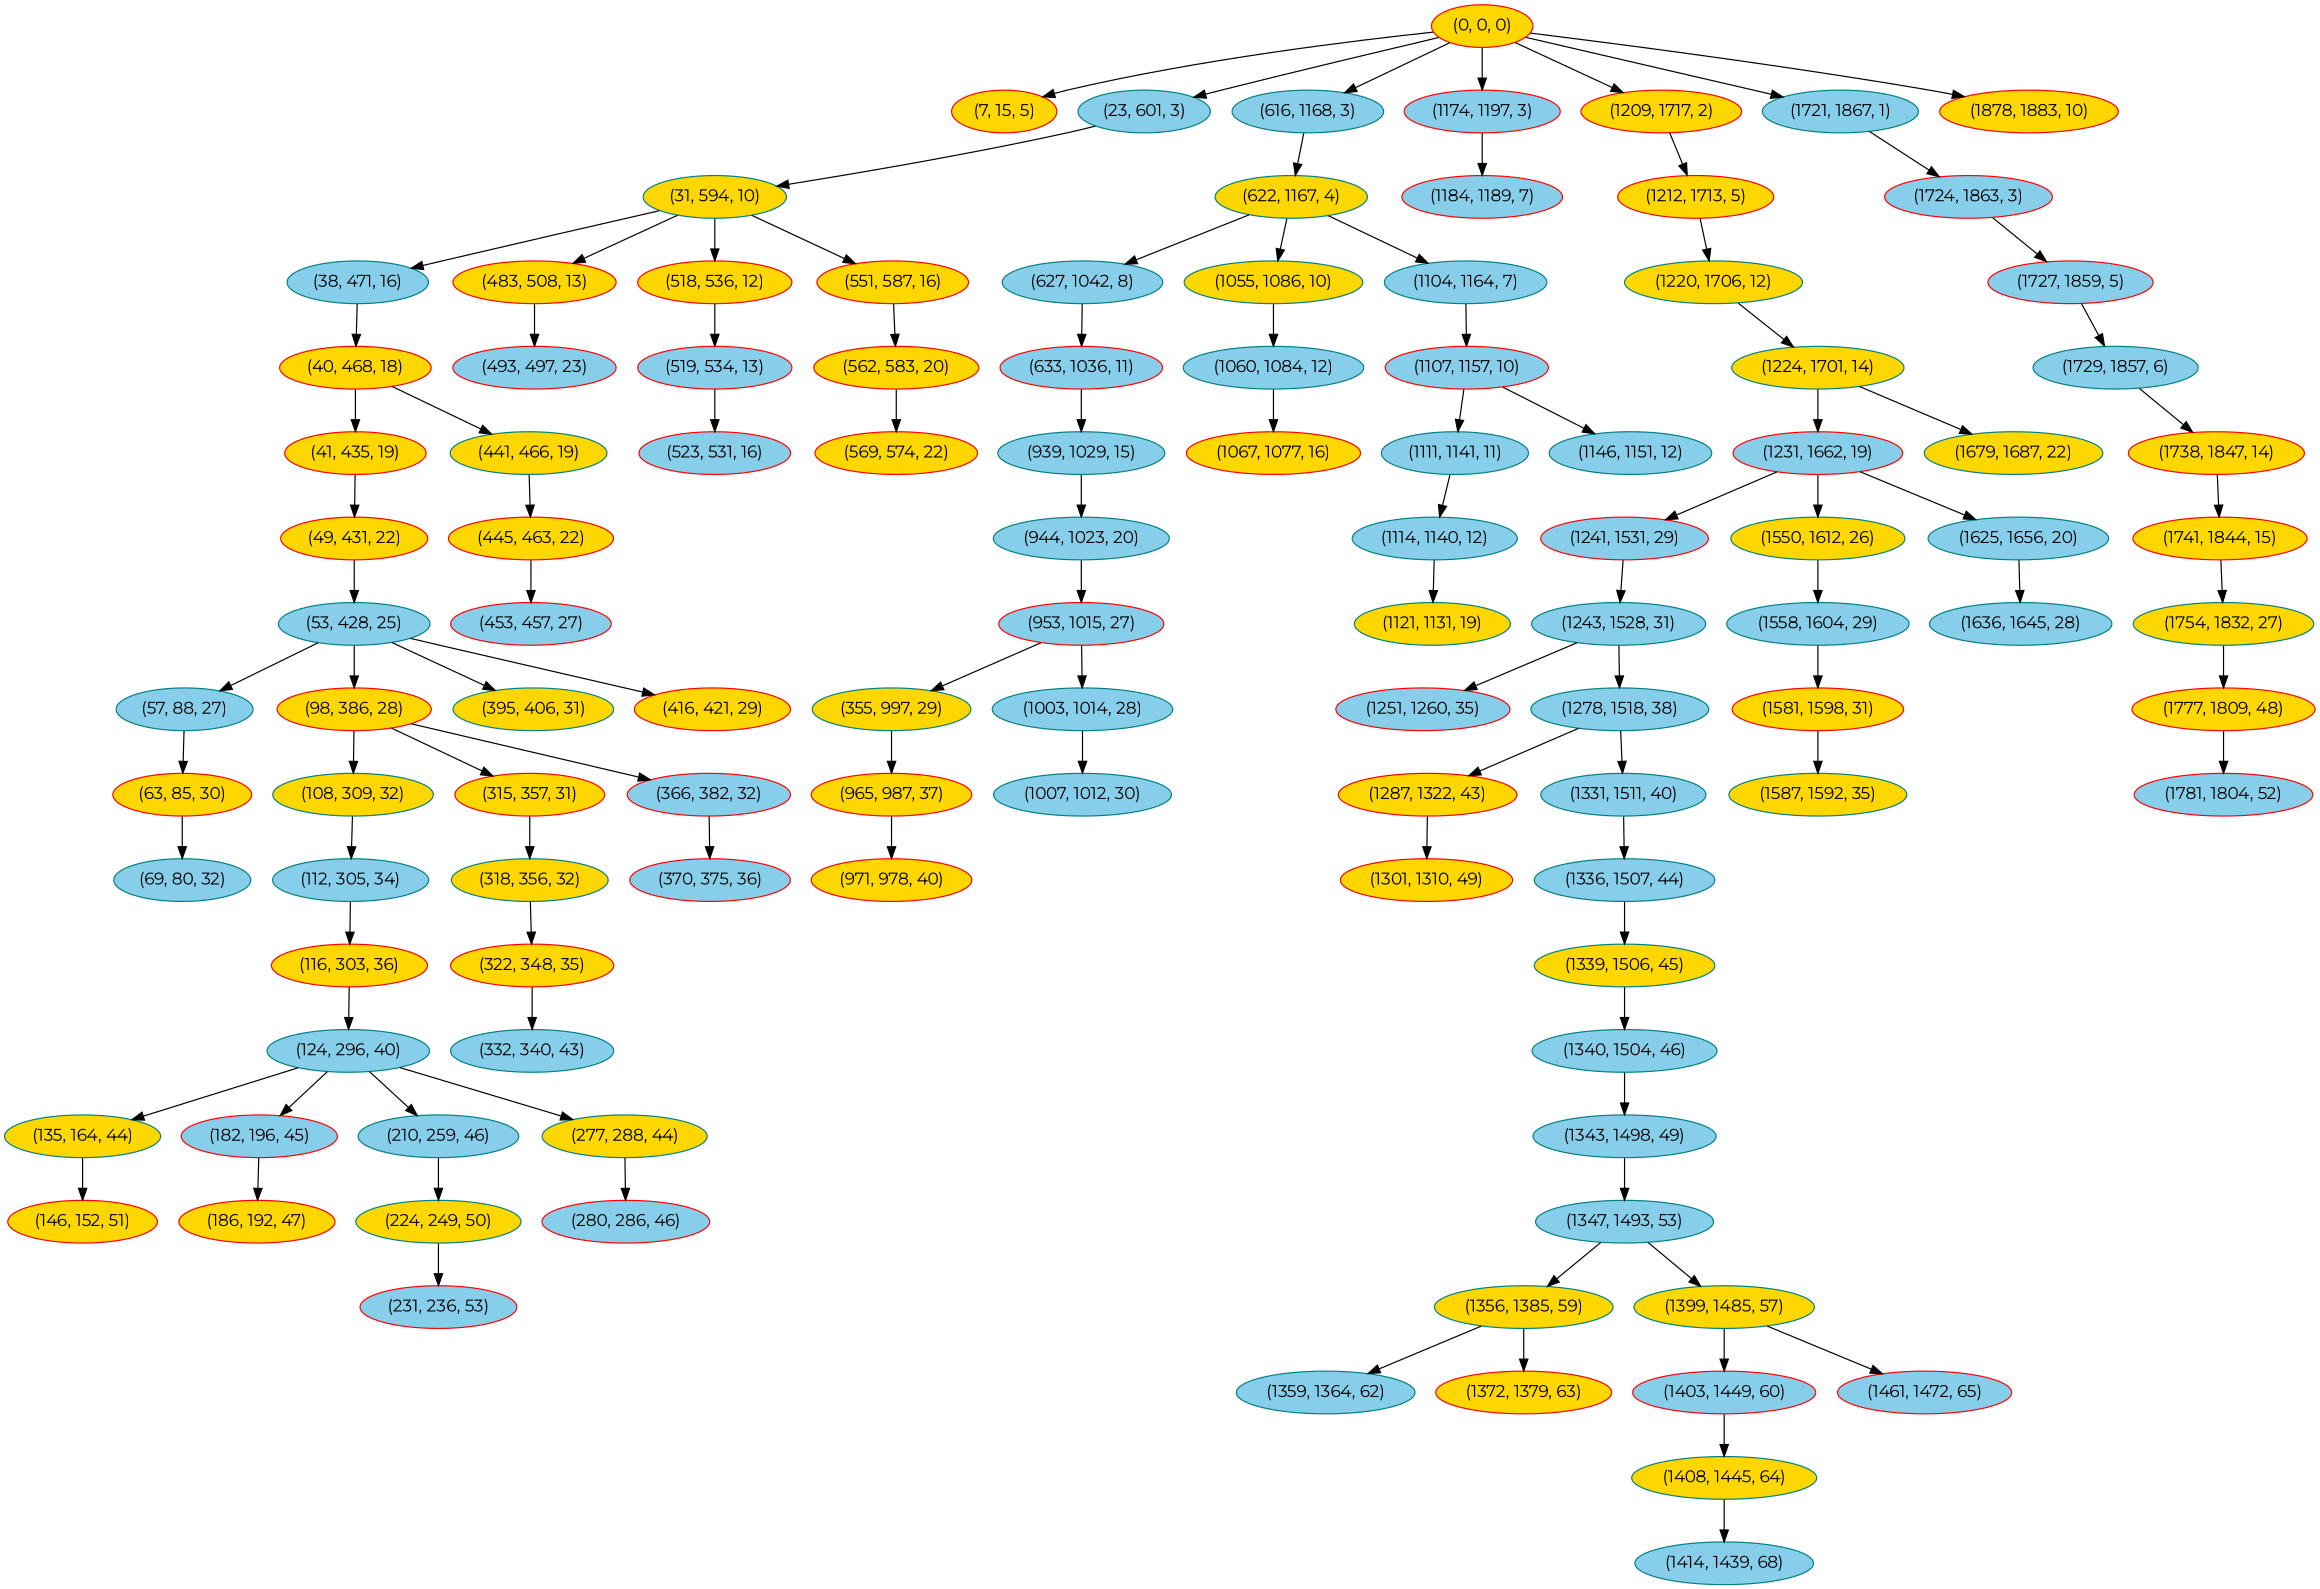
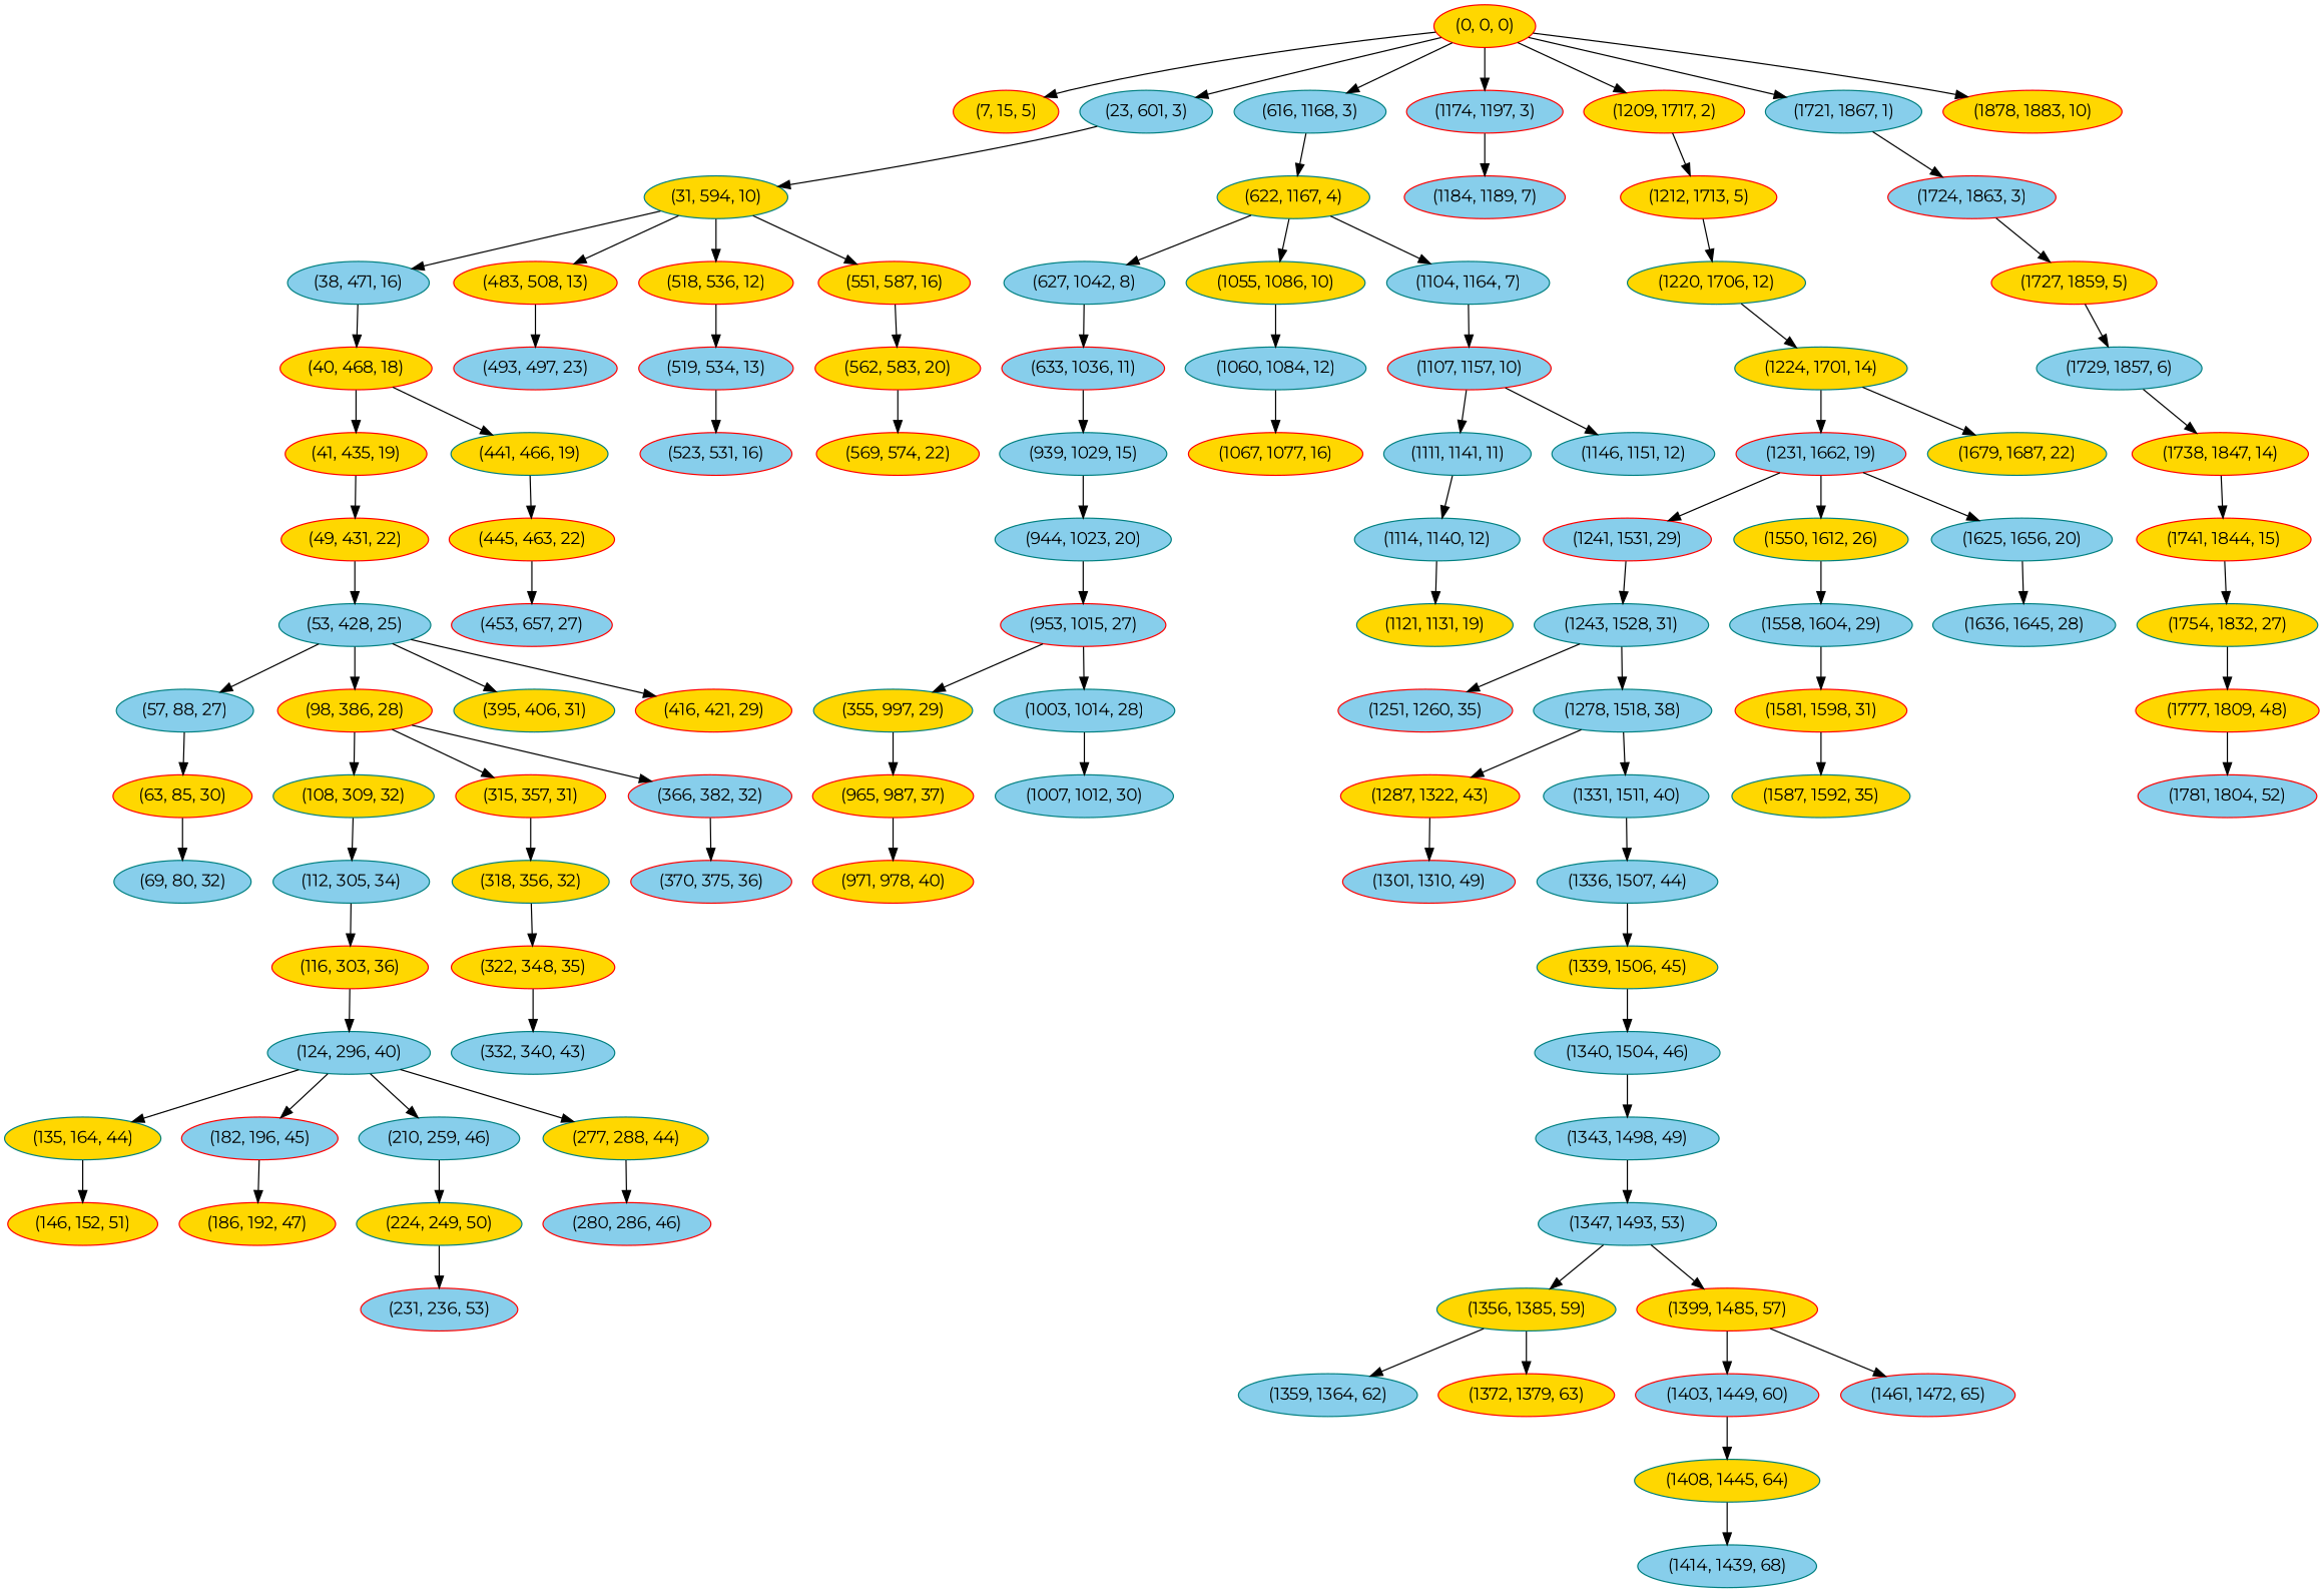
  digraph {
    fontname=Montserrat
    node [color=teal fillcolor=gold fontname=Montserrat style=filled]
    edge [fontname=Montserrat]
    "(0, 0, 0)" [color=red]
    "(7, 15, 5)" [color=red]
    "(23, 601, 3)" [fillcolor=skyblue]
    "(616, 1168, 3)" [fillcolor=skyblue]
    "(1174, 1197, 3)" [color=red fillcolor=skyblue]
    "(1209, 1717, 2)" [color=red]
    "(1721, 1867, 1)" [fillcolor=skyblue]
    "(1878, 1883, 10)" [color=red]
    "(31, 594, 10)"
    "(622, 1167, 4)"
    "(1184, 1189, 7)" [color=red fillcolor=skyblue]
    "(1212, 1713, 5)" [color=red]
    "(1724, 1863, 3)" [color=red fillcolor=skyblue]
    "(38, 471, 16)" [fillcolor=skyblue]
    "(483, 508, 13)" [color=red]
    "(518, 536, 12)" [color=red]
    "(551, 587, 16)" [color=red]
    "(40, 468, 18)" [color=red]
    "(493, 497, 23)" [color=red fillcolor=skyblue]
    "(519, 534, 13)" [color=red fillcolor=skyblue]
    "(562, 583, 20)" [color=red]
    "(41, 435, 19)" [color=red]
    "(441, 466, 19)"
    "(49, 431, 22)" [color=red]
    "(445, 463, 22)" [color=red]
    "(53, 428, 25)" [fillcolor=skyblue]
    "(57, 88, 27)" [fillcolor=skyblue]
    "(98, 386, 28)" [color=red]
    "(395, 406, 31)"
    "(416, 421, 29)" [color=red]
    "(63, 85, 30)" [color=red]
    "(108, 309, 32)"
    "(315, 357, 31)" [color=red]
    "(366, 382, 32)" [color=red fillcolor=skyblue]
    "(69, 80, 32)" [fillcolor=skyblue]
    "(112, 305, 34)" [fillcolor=skyblue]
    "(318, 356, 32)"
    "(370, 375, 36)" [color=red fillcolor=skyblue]
    "(116, 303, 36)" [color=red]
    "(124, 296, 40)" [fillcolor=skyblue]
    "(135, 164, 44)"
    "(182, 196, 45)" [color=red fillcolor=skyblue]
    "(210, 259, 46)" [fillcolor=skyblue]
    "(277, 288, 44)"
    "(146, 152, 51)" [color=red]
    "(186, 192, 47)" [color=red]
    "(224, 249, 50)"
    "(280, 286, 46)" [color=red fillcolor=skyblue]
    "(231, 236, 53)" [color=red fillcolor=skyblue]
    "(322, 348, 35)" [color=red]
    "(332, 340, 43)" [fillcolor=skyblue]
-   "(453, 457, 27)" [color=red fillcolor=skyblue]
+   "(453, 457, 27)" [color=red fillcolor=skyblue label="(453, 657, 27)"]
    "(523, 531, 16)" [color=red fillcolor=skyblue]
    "(569, 574, 22)" [color=red]
    "(627, 1042, 8)" [fillcolor=skyblue]
    "(1055, 1086, 10)"
    "(1104, 1164, 7)" [fillcolor=skyblue]
    "(633, 1036, 11)" [color=red fillcolor=skyblue]
    "(1060, 1084, 12)" [fillcolor=skyblue]
    "(1107, 1157, 10)" [color=red fillcolor=skyblue]
    "(939, 1029, 15)" [fillcolor=skyblue]
    "(944, 1023, 20)" [fillcolor=skyblue]
    "(953, 1015, 27)" [color=red fillcolor=skyblue]
    n64 [label="(355, 997, 29)"]
    "(1003, 1014, 28)" [fillcolor=skyblue]
    "(965, 987, 37)" [color=red]
    "(1007, 1012, 30)" [fillcolor=skyblue]
    "(971, 978, 40)" [color=red]
    "(1067, 1077, 16)" [color=red]
    "(1111, 1141, 11)" [fillcolor=skyblue]
    "(1146, 1151, 12)" [fillcolor=skyblue]
    "(1114, 1140, 12)" [fillcolor=skyblue]
    "(1121, 1131, 19)"
    "(1220, 1706, 12)"
    "(1224, 1701, 14)"
    "(1231, 1662, 19)" [color=red fillcolor=skyblue]
    "(1679, 1687, 22)"
    "(1241, 1531, 29)" [color=red fillcolor=skyblue]
    "(1550, 1612, 26)"
    "(1625, 1656, 20)" [fillcolor=skyblue]
    "(1243, 1528, 31)" [fillcolor=skyblue]
    "(1558, 1604, 29)" [fillcolor=skyblue]
    "(1636, 1645, 28)" [fillcolor=skyblue]
    "(1251, 1260, 35)" [color=red fillcolor=skyblue]
    "(1278, 1518, 38)" [fillcolor=skyblue]
    "(1287, 1322, 43)" [color=red]
    "(1331, 1511, 40)" [fillcolor=skyblue]
-   "(1301, 1310, 49)" [color=red]
+   "(1301, 1310, 49)" [color=red fillcolor=skyblue]
    "(1336, 1507, 44)" [fillcolor=skyblue]
    "(1339, 1506, 45)"
    "(1340, 1504, 46)" [fillcolor=skyblue]
    "(1343, 1498, 49)" [fillcolor=skyblue]
    "(1347, 1493, 53)" [fillcolor=skyblue]
    "(1356, 1385, 59)"
-   "(1399, 1485, 57)"
+   "(1399, 1485, 57)" [color=red]
    "(1359, 1364, 62)" [fillcolor=skyblue]
    "(1372, 1379, 63)" [color=red]
    "(1403, 1449, 60)" [color=red fillcolor=skyblue]
    "(1461, 1472, 65)" [color=red fillcolor=skyblue]
    "(1408, 1445, 64)"
    "(1414, 1439, 68)" [fillcolor=skyblue]
    "(1581, 1598, 31)" [color=red]
    "(1587, 1592, 35)"
-   "(1727, 1859, 5)" [color=red fillcolor=skyblue]
+   "(1727, 1859, 5)" [color=red]
    "(1729, 1857, 6)" [fillcolor=skyblue]
    "(1738, 1847, 14)" [color=red]
    "(1741, 1844, 15)" [color=red]
    "(1754, 1832, 27)"
    "(1777, 1809, 48)" [color=red]
    "(1781, 1804, 52)" [color=red fillcolor=skyblue]
    "(0, 0, 0)" -> "(7, 15, 5)"
    "(0, 0, 0)" -> "(23, 601, 3)"
    "(0, 0, 0)" -> "(616, 1168, 3)"
    "(0, 0, 0)" -> "(1174, 1197, 3)"
    "(0, 0, 0)" -> "(1209, 1717, 2)"
    "(0, 0, 0)" -> "(1721, 1867, 1)"
    "(0, 0, 0)" -> "(1878, 1883, 10)"
    "(23, 601, 3)" -> "(31, 594, 10)"
    "(616, 1168, 3)" -> "(622, 1167, 4)"
    "(1174, 1197, 3)" -> "(1184, 1189, 7)"
    "(1209, 1717, 2)" -> "(1212, 1713, 5)"
    "(1721, 1867, 1)" -> "(1724, 1863, 3)"
    "(31, 594, 10)" -> "(38, 471, 16)"
    "(31, 594, 10)" -> "(483, 508, 13)"
    "(31, 594, 10)" -> "(518, 536, 12)"
    "(31, 594, 10)" -> "(551, 587, 16)"
    "(622, 1167, 4)" -> "(627, 1042, 8)"
    "(622, 1167, 4)" -> "(1055, 1086, 10)"
    "(622, 1167, 4)" -> "(1104, 1164, 7)"
    "(1212, 1713, 5)" -> "(1220, 1706, 12)"
    "(1724, 1863, 3)" -> "(1727, 1859, 5)"
    "(38, 471, 16)" -> "(40, 468, 18)"
    "(483, 508, 13)" -> "(493, 497, 23)"
    "(518, 536, 12)" -> "(519, 534, 13)"
    "(551, 587, 16)" -> "(562, 583, 20)"
    "(40, 468, 18)" -> "(41, 435, 19)"
    "(40, 468, 18)" -> "(441, 466, 19)"
    "(519, 534, 13)" -> "(523, 531, 16)"
    "(562, 583, 20)" -> "(569, 574, 22)"
    "(41, 435, 19)" -> "(49, 431, 22)"
    "(441, 466, 19)" -> "(445, 463, 22)"
    "(49, 431, 22)" -> "(53, 428, 25)"
    "(445, 463, 22)" -> "(453, 457, 27)"
    "(53, 428, 25)" -> "(57, 88, 27)"
    "(53, 428, 25)" -> "(98, 386, 28)"
    "(53, 428, 25)" -> "(395, 406, 31)"
    "(53, 428, 25)" -> "(416, 421, 29)"
    "(57, 88, 27)" -> "(63, 85, 30)"
    "(98, 386, 28)" -> "(108, 309, 32)"
    "(98, 386, 28)" -> "(315, 357, 31)"
    "(98, 386, 28)" -> "(366, 382, 32)"
    "(63, 85, 30)" -> "(69, 80, 32)"
    "(108, 309, 32)" -> "(112, 305, 34)"
    "(315, 357, 31)" -> "(318, 356, 32)"
    "(366, 382, 32)" -> "(370, 375, 36)"
    "(112, 305, 34)" -> "(116, 303, 36)"
    "(318, 356, 32)" -> "(322, 348, 35)"
    "(116, 303, 36)" -> "(124, 296, 40)"
    "(124, 296, 40)" -> "(135, 164, 44)"
    "(124, 296, 40)" -> "(182, 196, 45)"
    "(124, 296, 40)" -> "(210, 259, 46)"
    "(124, 296, 40)" -> "(277, 288, 44)"
    "(135, 164, 44)" -> "(146, 152, 51)"
    "(182, 196, 45)" -> "(186, 192, 47)"
    "(210, 259, 46)" -> "(224, 249, 50)"
    "(277, 288, 44)" -> "(280, 286, 46)"
    "(224, 249, 50)" -> "(231, 236, 53)"
    "(322, 348, 35)" -> "(332, 340, 43)"
    "(627, 1042, 8)" -> "(633, 1036, 11)"
    "(1055, 1086, 10)" -> "(1060, 1084, 12)"
    "(1104, 1164, 7)" -> "(1107, 1157, 10)"
    "(633, 1036, 11)" -> "(939, 1029, 15)"
    "(1060, 1084, 12)" -> "(1067, 1077, 16)"
    "(1107, 1157, 10)" -> "(1111, 1141, 11)"
    "(1107, 1157, 10)" -> "(1146, 1151, 12)"
    "(939, 1029, 15)" -> "(944, 1023, 20)"
    "(944, 1023, 20)" -> "(953, 1015, 27)"
    "(953, 1015, 27)" -> n64
    "(953, 1015, 27)" -> "(1003, 1014, 28)"
    n64 -> "(965, 987, 37)"
    "(1003, 1014, 28)" -> "(1007, 1012, 30)"
    "(965, 987, 37)" -> "(971, 978, 40)"
    "(1111, 1141, 11)" -> "(1114, 1140, 12)"
    "(1114, 1140, 12)" -> "(1121, 1131, 19)"
    "(1220, 1706, 12)" -> "(1224, 1701, 14)"
    "(1224, 1701, 14)" -> "(1231, 1662, 19)"
    "(1224, 1701, 14)" -> "(1679, 1687, 22)"
    "(1231, 1662, 19)" -> "(1241, 1531, 29)"
    "(1231, 1662, 19)" -> "(1550, 1612, 26)"
    "(1231, 1662, 19)" -> "(1625, 1656, 20)"
    "(1241, 1531, 29)" -> "(1243, 1528, 31)"
    "(1550, 1612, 26)" -> "(1558, 1604, 29)"
    "(1625, 1656, 20)" -> "(1636, 1645, 28)"
    "(1243, 1528, 31)" -> "(1251, 1260, 35)"
    "(1243, 1528, 31)" -> "(1278, 1518, 38)"
    "(1558, 1604, 29)" -> "(1581, 1598, 31)"
    "(1278, 1518, 38)" -> "(1287, 1322, 43)"
    "(1278, 1518, 38)" -> "(1331, 1511, 40)"
    "(1287, 1322, 43)" -> "(1301, 1310, 49)"
    "(1331, 1511, 40)" -> "(1336, 1507, 44)"
    "(1336, 1507, 44)" -> "(1339, 1506, 45)"
    "(1339, 1506, 45)" -> "(1340, 1504, 46)"
    "(1340, 1504, 46)" -> "(1343, 1498, 49)"
    "(1343, 1498, 49)" -> "(1347, 1493, 53)"
    "(1347, 1493, 53)" -> "(1356, 1385, 59)"
    "(1347, 1493, 53)" -> "(1399, 1485, 57)"
    "(1356, 1385, 59)" -> "(1359, 1364, 62)"
    "(1356, 1385, 59)" -> "(1372, 1379, 63)"
    "(1399, 1485, 57)" -> "(1403, 1449, 60)"
    "(1399, 1485, 57)" -> "(1461, 1472, 65)"
    "(1403, 1449, 60)" -> "(1408, 1445, 64)"
    "(1408, 1445, 64)" -> "(1414, 1439, 68)"
    "(1581, 1598, 31)" -> "(1587, 1592, 35)"
    "(1727, 1859, 5)" -> "(1729, 1857, 6)"
    "(1729, 1857, 6)" -> "(1738, 1847, 14)"
    "(1738, 1847, 14)" -> "(1741, 1844, 15)"
    "(1741, 1844, 15)" -> "(1754, 1832, 27)"
    "(1754, 1832, 27)" -> "(1777, 1809, 48)"
    "(1777, 1809, 48)" -> "(1781, 1804, 52)"
  }
